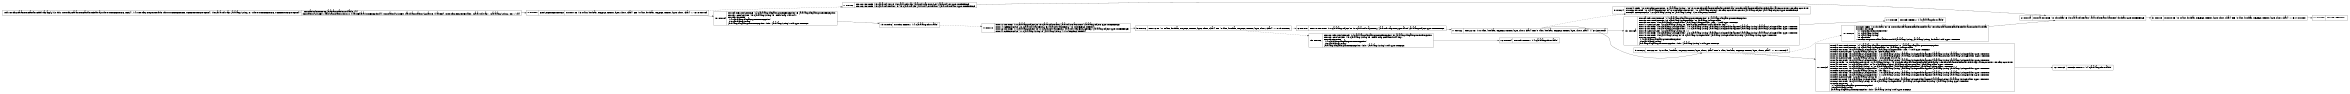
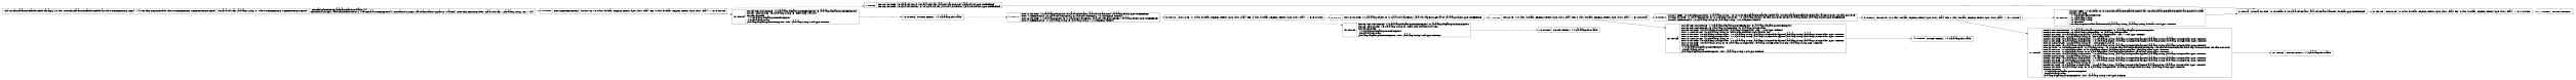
  digraph {
    fontname="DejaVu Serif"
    rankdir=LR
    node [fontname="DejaVu Serif" shape=record]
    edge [fontname="DejaVu Serif"]
    n1 [label="{0\:\ 0x0000|CONST_ENTER_BLOCK\l|0x0000: IF  (r5 I:?[int, boolean, OBJECT, ARRAY, byte, short, char]) == (0 ?[int, boolean, OBJECT, ARRAY, byte, short, char])  \-\> B:18:0x008f \l}"]
    n2 [label="{1\:\ 0x0002|0x0002: INVOKE  (r5 I:java.util.Set) = (r5 I:java.util.Map) java.util.Map.entrySet():java.util.Set type: INTERFACE \l0x0006: INVOKE  (r5 I:java.util.Iterator) = (r5 I:java.util.Set) java.util.Set.iterator():java.util.Iterator type: INTERFACE \l}"]
    n3 [label="{18\:\ 0x008f|0x008f: NEW_INSTANCE  (r4 I:java.lang.IllegalArgumentException) =  java.lang.IllegalArgumentException \l0x0091: CONST_STR  (r5 I:java.lang.String) =  \"Field map was null.\" \l0x0093: INVOKE  \l  (r4 I:java.lang.IllegalArgumentException)\l  (r5 I:java.lang.String)\l java.lang.IllegalArgumentException.\<init\>(java.lang.String):void type: DIRECT \l}"]
    n4 [label="{2\:\ 0x000a|0x000a: INVOKE  (r0 I:boolean) = (r5 I:java.util.Iterator) java.util.Iterator.hasNext():boolean type: INTERFACE \l}"]
    n5 [label="{19\:\ 0x0096|0x0096: THROW  (r4 I:java.lang.Throwable) \l}"]
    n6 [label="{3\:\ 0x000e|0x000e: IF  (r0 I:?[int, boolean, OBJECT, ARRAY, byte, short, char]) == (0 ?[int, boolean, OBJECT, ARRAY, byte, short, char])  \-\> B:17:0x008e \l}"]
    n7 [label="{17\:\ 0x008e|0x008e: RETURN   \l}"]
    n8 [label="{4\:\ 0x0010|0x0010: INVOKE  (r0 I:java.lang.Object) = (r5 I:java.util.Iterator) java.util.Iterator.next():java.lang.Object type: INTERFACE \l0x0014: CHECK_CAST  (r0 I:java.util.Map$Entry) = (java.util.Map$Entry) (r0 I:?[OBJECT, ARRAY]) \l0x0016: INVOKE  (r1 I:java.lang.Object) = (r0 I:java.util.Map$Entry) java.util.Map.Entry.getKey():java.lang.Object type: INTERFACE \l0x001a: CHECK_CAST  (r1 I:java.lang.String) = (java.lang.String) (r1 I:?[OBJECT, ARRAY]) \l}"]
    n9 [label="{5\:\ 0x001c|0x001c: IF  (r1 I:?[int, boolean, OBJECT, ARRAY, byte, short, char]) == (0 ?[int, boolean, OBJECT, ARRAY, byte, short, char])  \-\> B:15:0x0086 \l}"]
    n10 [label="{6\:\ 0x001e|0x001e: INVOKE  (r0 I:java.lang.Object) = (r0 I:java.util.Map$Entry) java.util.Map.Entry.getValue():java.lang.Object type: INTERFACE \l}"]
    n11 [label="{15\:\ 0x0086|0x0086: NEW_INSTANCE  (r4 I:java.lang.IllegalArgumentException) =  java.lang.IllegalArgumentException \l0x0088: CONST_STR  (r5 I:java.lang.String) =  \"Field map contained null key.\" \l0x008a: INVOKE  \l  (r4 I:java.lang.IllegalArgumentException)\l  (r5 I:java.lang.String)\l java.lang.IllegalArgumentException.\<init\>(java.lang.String):void type: DIRECT \l}"]
    n12 [label="{7\:\ 0x0022|0x0022: IF  (r0 I:?[int, boolean, OBJECT, ARRAY, byte, short, char]) == (0 ?[int, boolean, OBJECT, ARRAY, byte, short, char])  \-\> B:13:0x006a \l}"]
    n13 [label="{16\:\ 0x008d|0x008d: THROW  (r4 I:java.lang.Throwable) \l}"]
    n14 [label="{8\:\ 0x0024|0x0024: IGET  (r2 I:retrofit2.Converter\<T, java.lang.String\>) = (r3 I:retrofit2.ParameterHandler$FieldMap) retrofit2.ParameterHandler.FieldMap.valueConverter retrofit2.Converter \l0x0026: INVOKE  (r2 I:java.lang.Object) = (r2 I:retrofit2.Converter), (r0 I:java.lang.Object) retrofit2.Converter.convert(java.lang.Object):java.lang.Object type: INTERFACE \l0x002a: CHECK_CAST  (r2 I:java.lang.String) = (java.lang.String) (r2 I:?[OBJECT, ARRAY]) \l}"]
    n15 [label="{13\:\ 0x006a|0x006a: NEW_INSTANCE  (r4 I:java.lang.IllegalArgumentException) =  java.lang.IllegalArgumentException \l0x006c: NEW_INSTANCE  (r5 I:java.lang.StringBuilder) =  java.lang.StringBuilder \l0x006e: INVOKE  (r5 I:java.lang.StringBuilder) java.lang.StringBuilder.\<init\>():void type: DIRECT \l0x0071: CONST_STR  (r0 I:java.lang.String) =  \"Field map contained null value for key '\" \l0x0073: INVOKE  (r5 I:java.lang.StringBuilder), (r0 I:java.lang.String) java.lang.StringBuilder.append(java.lang.String):java.lang.StringBuilder type: VIRTUAL \l0x0076: INVOKE  (r5 I:java.lang.StringBuilder), (r1 I:java.lang.String) java.lang.StringBuilder.append(java.lang.String):java.lang.StringBuilder type: VIRTUAL \l0x0079: CONST_STR  (r0 I:java.lang.String) =  \"'.\" \l0x007b: INVOKE  (r5 I:java.lang.StringBuilder), (r0 I:java.lang.String) java.lang.StringBuilder.append(java.lang.String):java.lang.StringBuilder type: VIRTUAL \l0x007e: INVOKE  (r5 I:java.lang.String) = (r5 I:java.lang.StringBuilder) java.lang.StringBuilder.toString():java.lang.String type: VIRTUAL \l0x0082: INVOKE  \l  (r4 I:java.lang.IllegalArgumentException)\l  (r5 I:java.lang.String)\l java.lang.IllegalArgumentException.\<init\>(java.lang.String):void type: DIRECT \l}"]
    n16 [label="{9\:\ 0x002c|0x002c: IF  (r2 I:?[int, boolean, OBJECT, ARRAY, byte, short, char]) == (0 ?[int, boolean, OBJECT, ARRAY, byte, short, char])  \-\> B:11:0x0034 \l}"]
    n17 [label="{14\:\ 0x0085|0x0085: THROW  (r4 I:java.lang.Throwable) \l}"]
    n18 [label="{10\:\ 0x002e|0x002e: IGET  (r0 I:boolean) = (r3 I:retrofit2.ParameterHandler$FieldMap) retrofit2.ParameterHandler.FieldMap.encoded boolean \l0x0030: INVOKE  \l  (r4 I:retrofit2.RequestBuilder)\l  (r1 I:java.lang.String)\l  (r2 I:java.lang.String)\l  (r0 I:boolean)\l retrofit2.RequestBuilder.addFormField(java.lang.String, java.lang.String, boolean):void type: VIRTUAL \l}"]
    n19 [label="{11\:\ 0x0034|0x0034: NEW_INSTANCE  (r4 I:java.lang.IllegalArgumentException) =  java.lang.IllegalArgumentException \l0x0036: NEW_INSTANCE  (r5 I:java.lang.StringBuilder) =  java.lang.StringBuilder \l0x0038: INVOKE  (r5 I:java.lang.StringBuilder) java.lang.StringBuilder.\<init\>():void type: DIRECT \l0x003b: CONST_STR  (r2 I:java.lang.String) =  \"Field map value '\" \l0x003d: INVOKE  (r5 I:java.lang.StringBuilder), (r2 I:java.lang.String) java.lang.StringBuilder.append(java.lang.String):java.lang.StringBuilder type: VIRTUAL \l0x0040: INVOKE  (r5 I:java.lang.StringBuilder), (r0 I:java.lang.Object) java.lang.StringBuilder.append(java.lang.Object):java.lang.StringBuilder type: VIRTUAL \l0x0043: CONST_STR  (r0 I:java.lang.String) =  \"' converted to null by \" \l0x0045: INVOKE  (r5 I:java.lang.StringBuilder), (r0 I:java.lang.String) java.lang.StringBuilder.append(java.lang.String):java.lang.StringBuilder type: VIRTUAL \l0x0048: IGET  (r0 I:retrofit2.Converter\<T, java.lang.String\>) = (r3 I:retrofit2.ParameterHandler$FieldMap) retrofit2.ParameterHandler.FieldMap.valueConverter retrofit2.Converter \l0x004a: INVOKE  (r0 I:java.lang.Class) = (r0 I:java.lang.Object) java.lang.Object.getClass():java.lang.Class type: VIRTUAL \l0x004e: INVOKE  (r0 I:java.lang.String) = (r0 I:java.lang.Class) java.lang.Class.getName():java.lang.String type: VIRTUAL \l0x0052: INVOKE  (r5 I:java.lang.StringBuilder), (r0 I:java.lang.String) java.lang.StringBuilder.append(java.lang.String):java.lang.StringBuilder type: VIRTUAL \l0x0055: CONST_STR  (r0 I:java.lang.String) =  \" for key '\" \l0x0057: INVOKE  (r5 I:java.lang.StringBuilder), (r0 I:java.lang.String) java.lang.StringBuilder.append(java.lang.String):java.lang.StringBuilder type: VIRTUAL \l0x005a: INVOKE  (r5 I:java.lang.StringBuilder), (r1 I:java.lang.String) java.lang.StringBuilder.append(java.lang.String):java.lang.StringBuilder type: VIRTUAL \l0x005d: CONST_STR  (r0 I:java.lang.String) =  \"'.\" \l0x005f: INVOKE  (r5 I:java.lang.StringBuilder), (r0 I:java.lang.String) java.lang.StringBuilder.append(java.lang.String):java.lang.StringBuilder type: VIRTUAL \l0x0062: INVOKE  (r5 I:java.lang.String) = (r5 I:java.lang.StringBuilder) java.lang.StringBuilder.toString():java.lang.String type: VIRTUAL \l0x0066: INVOKE  \l  (r4 I:java.lang.IllegalArgumentException)\l  (r5 I:java.lang.String)\l java.lang.IllegalArgumentException.\<init\>(java.lang.String):void type: DIRECT \l}"]
    n20 [label="{12\:\ 0x0069|0x0069: THROW  (r4 I:java.lang.Throwable) \l}"]
    n21 [label="{void retrofit2.ParameterHandler.FieldMap.apply((r3 'this' I:retrofit2.ParameterHandler$FieldMap A[IMMUTABLE_TYPE, THIS]), (r4 I:retrofit2.RequestBuilder A[IMMUTABLE_TYPE, METHOD_ARGUMENT]), (r5 I:java.util.Map\<java.lang.String, T\> A[IMMUTABLE_TYPE, METHOD_ARGUMENT]))  | , Annotation[RUNTIME, javax.annotation.Nullable, \{\}]\lAnnotation[SYSTEM, dalvik.annotation.Throws, \{value=[java.io.IOException]\}], Annotation[SYSTEM, dalvik.annotation.Signature, \{value=[(, Lretrofit2\/RequestBuilder;, Ljava\/util\/Map\<, Ljava\/lang\/String;, TT;\>;)V]\}]\l}"]
    n1 -> n2 [style=dashed]
    n1 -> n3
    n2 -> n4
    n3 -> n5
    n4 -> n6
    n5 -> n8 [style=dashed]
    n6 -> n7
    n8 -> n9
    n9 -> n10 [style=dashed]
    n9 -> n11 [style=dashed]
    n10 -> n12
    n11 -> n13
    n12 -> n14 [style=dashed]
    n12 -> n15
-   n12 -> n16
+   n14 -> n16
    n15 -> n17
    n16 -> n18 [style=dashed]
    n16 -> n19
    n18 -> n4
    n19 -> n20
    n21 -> n1
  }
